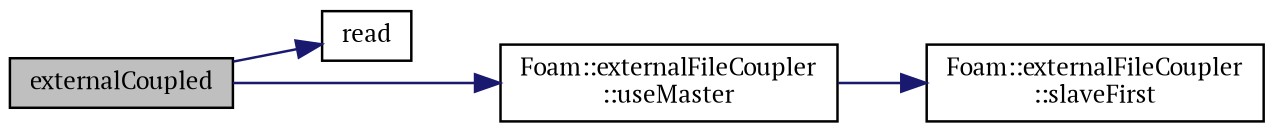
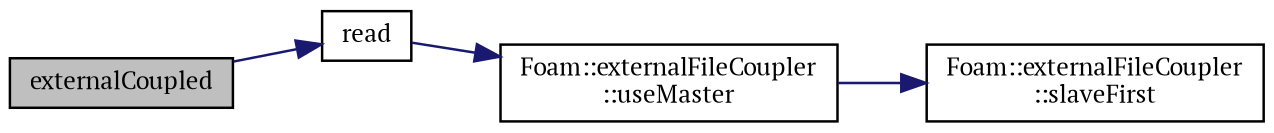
  digraph {
    fontname="PT Serif"
    rankdir=LR
    node [color=black fontname="PT Serif" fontsize=10 shape=record]
    edge [color=midnightblue fontname="PT Serif" fontsize=10 labelfontname=Helvetica labelfontsize=10 style=solid]
    n1 [fillcolor=grey75 fontcolor=black height=0.2 label=externalCoupled style=filled width=0.4]
    n2 [height=0.2 label=read width=0.4]
    n3 [height=0.2 label="Foam::externalFileCoupler\l::useMaster" width=0.4]
    n4 [height=0.2 label="Foam::externalFileCoupler\l::slaveFirst" width=0.4]
    n1 -> n2
-   n1 -> n3
+   n2 -> n3
    n3 -> n4
  }
